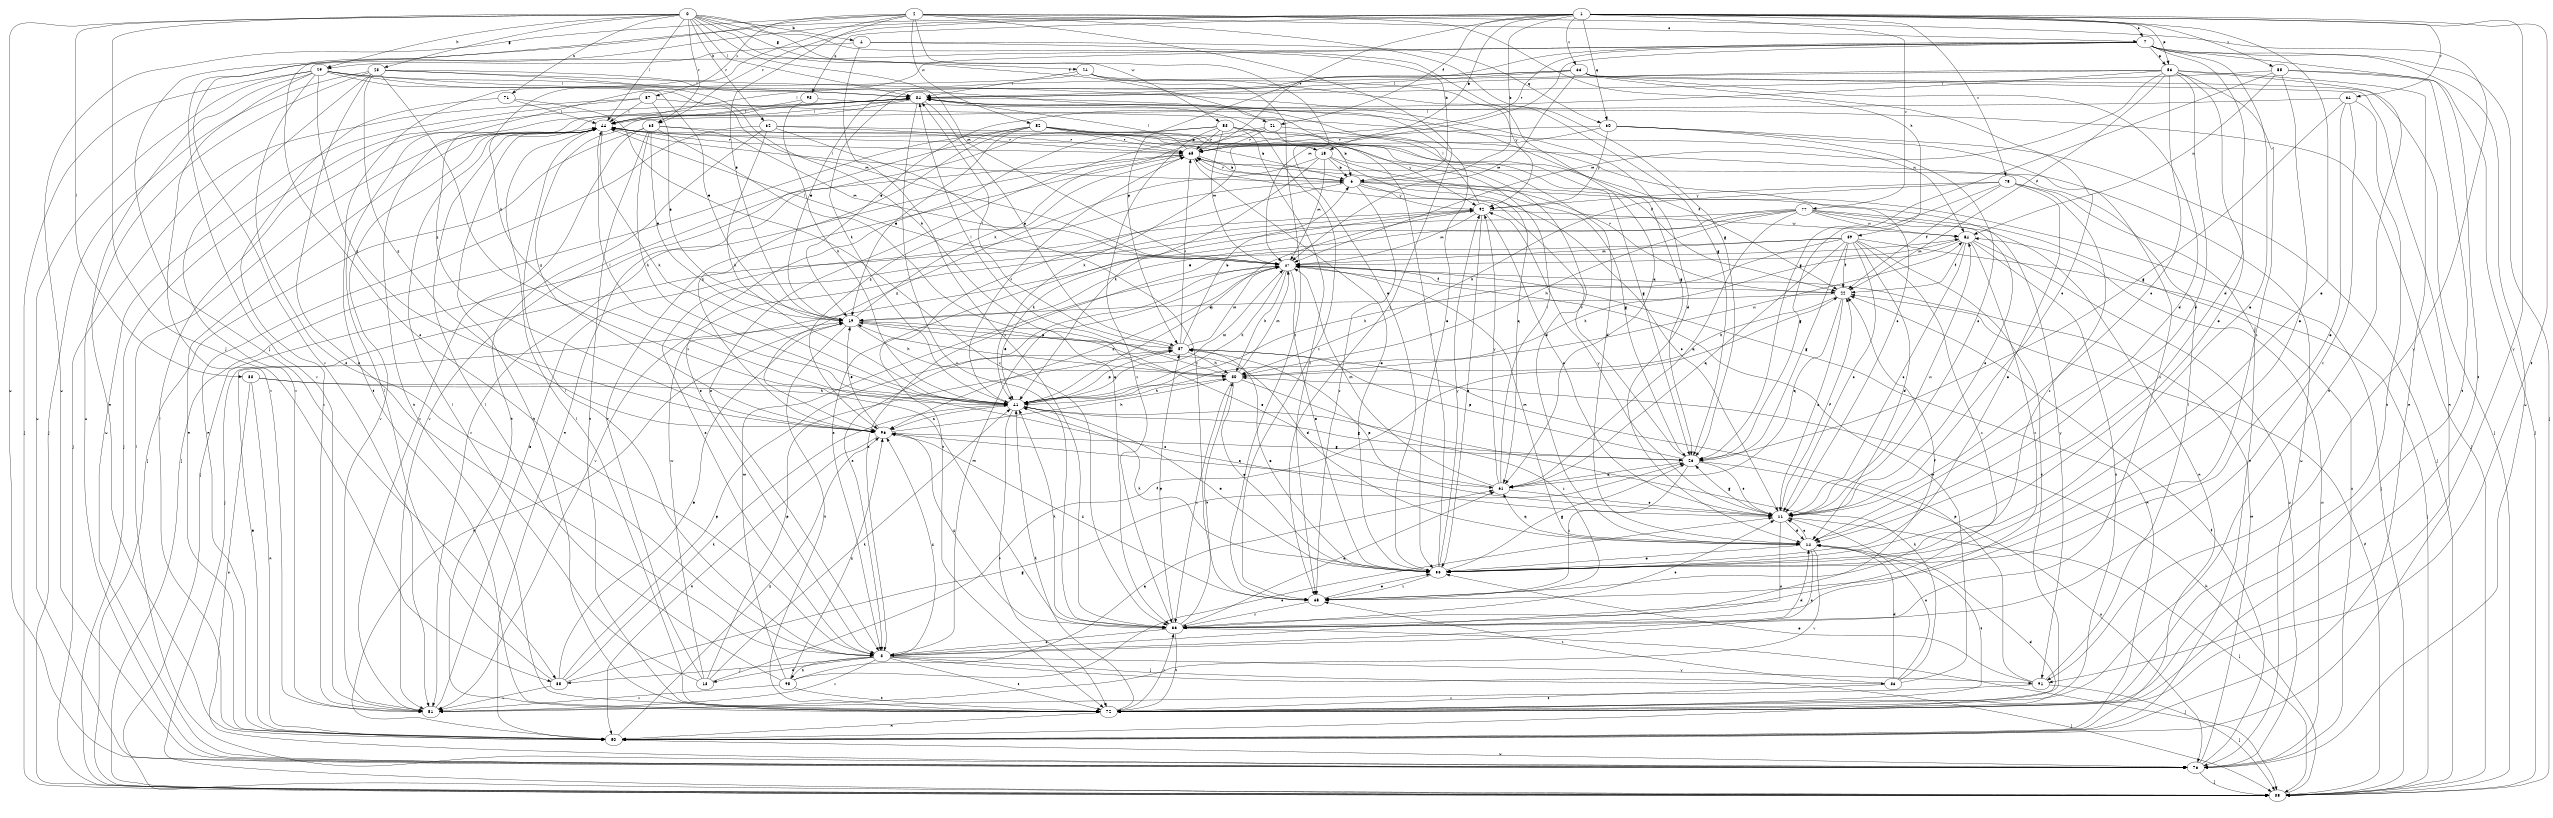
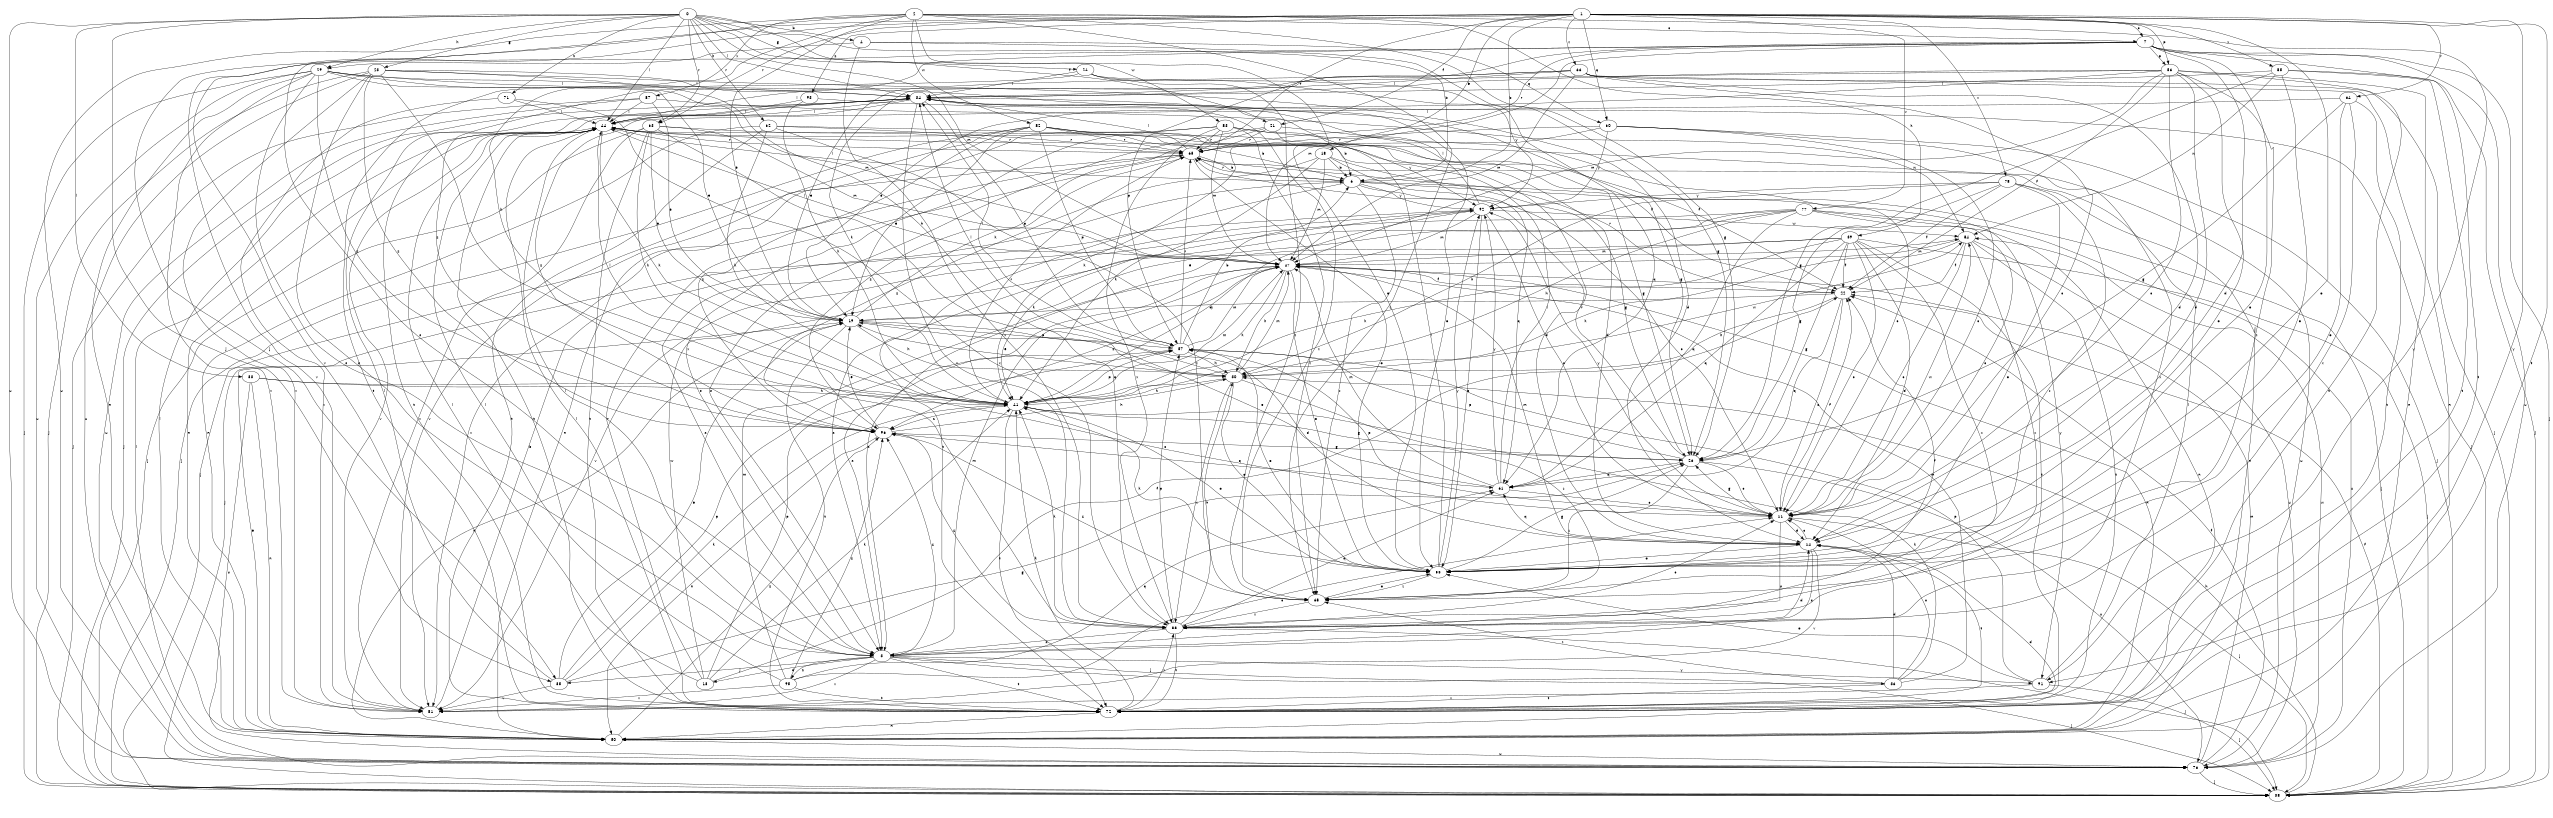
  strict digraph {
    fontname=Lato
    node [fontname=Lato]
    edge [fontname=Lato]
    0
    4
    6
    21
    23
    24
    29
    33
    34
    35
    44
    47
    53
    62
    63
    71
    76
    60
    26
    88
    65
    72
    91
    68
    38
    11
    92
    3
    96
    81
    14
    30
    61
    19
    50
    41
    57
    22
    84
    1
    7
    18
    56
    64
    66
    77
    78
    85
    93
    2
    39
    82
    83
    87
    13
    36
    95
    0 -> 4 [label=b]
    0 -> 6 [label=b]
    0 -> 21 [label=f]
    0 -> 23 [label=g]
    0 -> 24 [label=g]
    0 -> 29 [label=h]
    0 -> 33 [label=i]
    0 -> 34 [label=i]
    0 -> 35 [label=j]
    0 -> 44 [label=l]
    0 -> 47 [label=m]
    0 -> 53 [label=o]
    0 -> 62 [label=r]
    0 -> 63 [label=r]
    0 -> 71 [label=t]
    0 -> 76 [label=u]
    4 -> 29 [label=h]
    4 -> 60 [label=q]
    4 -> 26 [label=g]
    4 -> 88 [label=x]
    6 -> 44 [label=l]
    6 -> 65 [label=r]
    6 -> 72 [label=t]
    6 -> 91 [label=y]
    6 -> 68 [label=s]
    6 -> 38 [label=j]
    6 -> 11 [label=c]
    6 -> 92 [label=y]
    21 -> 6 [label=b]
    21 -> 65 [label=r]
    21 -> 11 [label=c]
    21 -> 3 [label=a]
    21 -> 96 [label=z]
    23 -> 34 [label=i]
    23 -> 76 [label=u]
    23 -> 88 [label=x]
    23 -> 38 [label=j]
    23 -> 3 [label=a]
    23 -> 96 [label=z]
    23 -> 81 [label=v]
    23 -> 14 [label=d]
    23 -> 30 [label=h]
    24 -> 34 [label=i]
    24 -> 72 [label=t]
    24 -> 68 [label=s]
    24 -> 92 [label=y]
    24 -> 61 [label=q]
    29 -> 34 [label=i]
    29 -> 47 [label=m]
    29 -> 53 [label=o]
    29 -> 76 [label=u]
    29 -> 38 [label=j]
    29 -> 3 [label=a]
    29 -> 96 [label=z]
    29 -> 81 [label=v]
    29 -> 19 [label=e]
    29 -> 50 [label=n]
    33 -> 76 [label=u]
    33 -> 11 [label=c]
    33 -> 50 [label=n]
    33 -> 41 [label=k]
    34 -> 44 [label=l]
    34 -> 26 [label=g]
    34 -> 88 [label=x]
    34 -> 72 [label=t]
    34 -> 68 [label=s]
    34 -> 38 [label=j]
    34 -> 96 [label=z]
    34 -> 57 [label=p]
    35 -> 34 [label=i]
    35 -> 26 [label=g]
    35 -> 81 [label=v]
    35 -> 19 [label=e]
    35 -> 41 [label=k]
    35 -> 57 [label=p]
    44 -> 65 [label=r]
    44 -> 72 [label=t]
    44 -> 81 [label=v]
    44 -> 14 [label=d]
    44 -> 50 [label=n]
    44 -> 41 [label=k]
    47 -> 44 [label=l]
    47 -> 53 [label=o]
    47 -> 3 [label=a]
    47 -> 96 [label=z]
    47 -> 30 [label=h]
    47 -> 50 [label=n]
    47 -> 41 [label=k]
    47 -> 22 [label=f]
    53 -> 34 [label=i]
    53 -> 26 [label=g]
    53 -> 68 [label=s]
    53 -> 92 [label=y]
    53 -> 41 [label=k]
    62 -> 65 [label=r]
    62 -> 72 [label=t]
    62 -> 68 [label=s]
    62 -> 50 [label=n]
    62 -> 41 [label=k]
    62 -> 22 [label=f]
    63 -> 47 [label=m]
    63 -> 88 [label=q]
    63 -> 65 [label=r]
    63 -> 72 [label=t]
    63 -> 38 [label=j]
    63 -> 81 [label=v]
    63 -> 19 [label=e]
    63 -> 41 [label=k]
    71 -> 44 [label=l]
    71 -> 88 [label=x]
    71 -> 81 [label=v]
    76 -> 44 [label=l]
    76 -> 47 [label=m]
    76 -> 38 [label=j]
    76 -> 22 [label=f]
    76 -> 84 [label=w]
    60 -> 88 [label=x]
    60 -> 65 [label=r]
    60 -> 38 [label=j]
    60 -> 11 [label=c]
    60 -> 92 [label=y]
    60 -> 41 [label=k]
    26 -> 76 [label=u]
    26 -> 65 [label=r]
    26 -> 68 [label=s]
    26 -> 11 [label=c]
    26 -> 61 [label=q]
    26 -> 57 [label=p]
    88 -> 72 [label=t]
    88 -> 38 [label=j]
    88 -> 11 [label=c]
    88 -> 3 [label=a]
    88 -> 96 [label=z]
    88 -> 30 [label=h]
    88 -> 61 [label=q]
    88 -> 41 [label=k]
    88 -> 57 [label=p]
    88 -> 22 [label=f]
    65 -> 6 [label=b]
    65 -> 34 [label=i]
    65 -> 53 [label=o]
    65 -> 76 [label=u]
    65 -> 38 [label=j]
    65 -> 81 [label=v]
    72 -> 44 [label=l]
    72 -> 88 [label=x]
    72 -> 50 [label=n]
    72 -> 41 [label=k]
    91 -> 44 [label=l]
    91 -> 53 [label=o]
    91 -> 38 [label=j]
    91 -> 81 [label=v]
    91 -> 57 [label=p]
    68 -> 53 [label=o]
    68 -> 88 [label=x]
    68 -> 96 [label=z]
    38 -> 30 [label=h]
    38 -> 22 [label=f]
    11 -> 26 [label=g]
    11 -> 38 [label=j]
    11 -> 92 [label=y]
    11 -> 3 [label=a]
    11 -> 14 [label=d]
    11 -> 57 [label=p]
    11 -> 22 [label=f]
    11 -> 84 [label=w]
    92 -> 34 [label=i]
    92 -> 47 [label=m]
    92 -> 53 [label=o]
    92 -> 38 [label=j]
    92 -> 11 [label=c]
    92 -> 3 [label=a]
    92 -> 41 [label=k]
    92 -> 84 [label=w]
    3 -> 35 [label=j]
    3 -> 44 [label=l]
    3 -> 47 [label=m]
    3 -> 72 [label=t]
    3 -> 91 [label=y]
    3 -> 38 [label=j]
    3 -> 96 [label=z]
    3 -> 81 [label=v]
    3 -> 14 [label=d]
    3 -> 13 [label=d]
    3 -> 36 [label=j]
    3 -> 95 [label=z]
    96 -> 26 [label=g]
    96 -> 30 [label=h]
    96 -> 61 [label=q]
    96 -> 19 [label=e]
    96 -> 50 [label=n]
    81 -> 6 [label=b]
    14 -> 47 [label=m]
    14 -> 53 [label=o]
    14 -> 72 [label=t]
    14 -> 11 [label=c]
    14 -> 3 [label=a]
    14 -> 81 [label=v]
    14 -> 61 [label=q]
    30 -> 34 [label=i]
    30 -> 47 [label=m]
    30 -> 53 [label=o]
    30 -> 88 [label=x]
    30 -> 68 [label=s]
    30 -> 19 [label=e]
    30 -> 41 [label=k]
    30 -> 84 [label=w]
    61 -> 44 [label=l]
    61 -> 47 [label=m]
    61 -> 11 [label=c]
    61 -> 92 [label=y]
    61 -> 19 [label=e]
    19 -> 65 [label=k]
    19 -> 72 [label=t]
    19 -> 14 [label=d]
    19 -> 30 [label=h]
    19 -> 50 [label=n]
    19 -> 57 [label=p]
    50 -> 34 [label=i]
    50 -> 76 [label=u]
    50 -> 96 [label=z]
    50 -> 14 [label=d]
    50 -> 19 [label=e]
    41 -> 44 [label=l]
    41 -> 47 [label=m]
    41 -> 53 [label=o]
    41 -> 26 [label=g]
    41 -> 65 [label=r]
    41 -> 72 [label=t]
    41 -> 92 [label=y]
    41 -> 96 [label=z]
    41 -> 57 [label=p]
    57 -> 6 [label=b]
    57 -> 34 [label=i]
    57 -> 47 [label=m]
    57 -> 53 [label=o]
    57 -> 65 [label=r]
    57 -> 30 [label=h]
    22 -> 65 [label=r]
    22 -> 11 [label=c]
    22 -> 30 [label=h]
    22 -> 61 [label=q]
    22 -> 19 [label=d]
    84 -> 47 [label=m]
    84 -> 76 [label=u]
    84 -> 88 [label=x]
    84 -> 72 [label=t]
    84 -> 11 [label=c]
    84 -> 41 [label=k]
    84 -> 22 [label=f]
    1 -> 6 [label=b]
    1 -> 21 [label=f]
    1 -> 35 [label=j]
    1 -> 53 [label=o]
    1 -> 63 [label=r]
    1 -> 60 [label=q]
    1 -> 65 [label=r]
    1 -> 72 [label=t]
    1 -> 91 [label=y]
    1 -> 81 [label=v]
    1 -> 7 [label=c]
    1 -> 18 [label=e]
    1 -> 56 [label=p]
    1 -> 64 [label=r]
    1 -> 66 [label=s]
    1 -> 77 [label=v]
    1 -> 78 [label=v]
    1 -> 85 [label=x]
    1 -> 93 [label=z]
    7 -> 47 [label=m]
    7 -> 53 [label=o]
    7 -> 76 [label=u]
    7 -> 65 [label=r]
    7 -> 72 [label=t]
    7 -> 38 [label=j]
    7 -> 96 [label=z]
    7 -> 81 [label=v]
    7 -> 14 [label=d]
    7 -> 57 [label=p]
    7 -> 56 [label=p]
    18 -> 6 [label=b]
    18 -> 47 [label=m]
    18 -> 26 [label=g]
    18 -> 96 [label=z]
    18 -> 61 [label=q]
    18 -> 41 [label=k]
    56 -> 34 [label=i]
    56 -> 44 [label=l]
    56 -> 47 [label=m]
    56 -> 53 [label=o]
    56 -> 72 [label=t]
    56 -> 68 [label=s]
    56 -> 11 [label=c]
    56 -> 14 [label=d]
    56 -> 19 [label=e]
    56 -> 50 [label=n]
    56 -> 22 [label=f]
    64 -> 44 [label=l]
    64 -> 53 [label=o]
    64 -> 26 [label=g]
    64 -> 88 [label=x]
    64 -> 72 [label=t]
    66 -> 34 [label=i]
    66 -> 47 [label=m]
    66 -> 38 [label=j]
    66 -> 11 [label=c]
    66 -> 14 [label=d]
    66 -> 19 [label=e]
    66 -> 50 [label=n]
    66 -> 41 [label=k]
    77 -> 76 [label=u]
    77 -> 11 [label=c]
    77 -> 3 [label=a]
    77 -> 81 [label=v]
    77 -> 30 [label=h]
    77 -> 61 [label=q]
    77 -> 19 [label=e]
    77 -> 50 [label=n]
-   77 -> 84 [label=w]
    78 -> 53 [label=o]
    78 -> 26 [label=g]
    78 -> 68 [label=s]
    78 -> 92 [label=y]
    78 -> 30 [label=h]
    78 -> 50 [label=n]
    78 -> 22 [label=f]
    85 -> 34 [label=i]
    85 -> 53 [label=o]
    85 -> 26 [label=g]
    85 -> 72 [label=t]
    85 -> 38 [label=j]
    85 -> 84 [label=w]
    93 -> 44 [label=l]
    93 -> 38 [label=j]
    93 -> 41 [label=k]
    2 -> 76 [label=u]
    2 -> 26 [label=g]
    2 -> 91 [label=y]
    2 -> 68 [label=s]
    2 -> 3 [label=a]
    2 -> 19 [label=e]
    2 -> 41 [label=k]
    2 -> 7 [label=c]
    2 -> 39 [label=k]
    2 -> 82 [label=w]
    2 -> 83 [label=w]
    2 -> 87 [label=x]
    39 -> 47 [label=m]
    39 -> 26 [label=g]
    39 -> 88 [label=x]
    39 -> 72 [label=t]
    39 -> 38 [label=j]
    39 -> 11 [label=c]
    39 -> 3 [label=a]
    39 -> 14 [label=d]
    39 -> 61 [label=q]
    39 -> 41 [label=k]
    39 -> 22 [label=f]
    82 -> 6 [label=b]
    82 -> 65 [label=r]
    82 -> 38 [label=j]
    82 -> 92 [label=y]
    82 -> 96 [label=z]
    82 -> 81 [label=v]
    82 -> 14 [label=d]
    82 -> 19 [label=e]
-   82 -> 18 [label=p]
+   82 -> 57 [label=p]
    83 -> 47 [label=m]
    83 -> 26 [label=g]
    83 -> 88 [label=x]
    83 -> 65 [label=r]
    83 -> 68 [label=s]
    83 -> 3 [label=a]
    83 -> 50 [label=n]
    83 -> 22 [label=f]
    87 -> 44 [label=l]
    87 -> 76 [label=u]
    87 -> 38 [label=j]
    87 -> 19 [label=e]
    87 -> 84 [label=w]
    13 -> 44 [label=l]
    13 -> 65 [label=r]
    13 -> 41 [label=k]
    13 -> 57 [label=p]
    13 -> 22 [label=f]
    13 -> 84 [label=w]
    36 -> 47 [label=m]
    36 -> 72 [label=t]
    36 -> 68 [label=s]
    36 -> 11 [label=c]
    36 -> 14 [label=d]
    36 -> 41 [label=k]
    95 -> 44 [label=l]
    95 -> 47 [label=m]
    95 -> 72 [label=t]
    95 -> 11 [label=c]
    95 -> 96 [label=z]
    95 -> 81 [label=v]
    95 -> 61 [label=q]
  }
